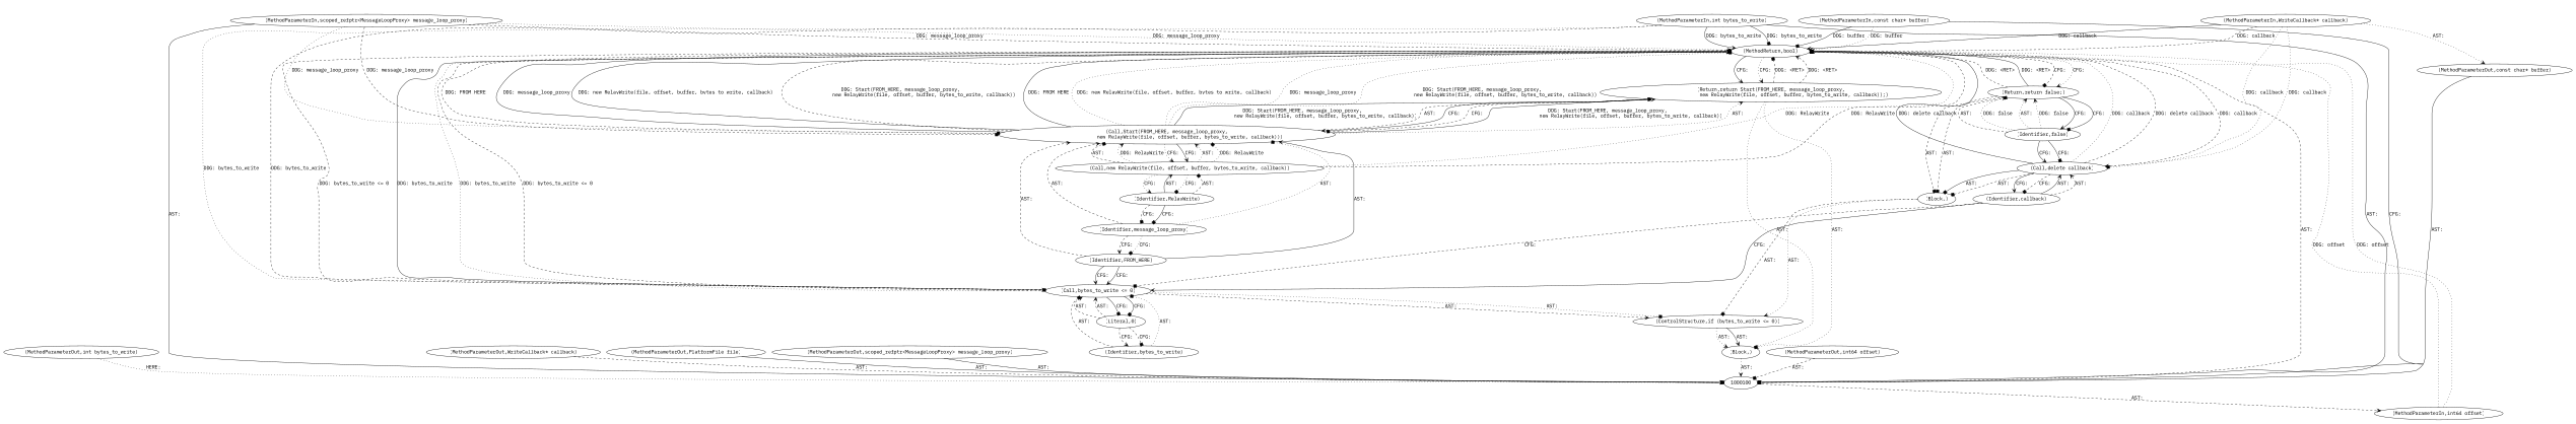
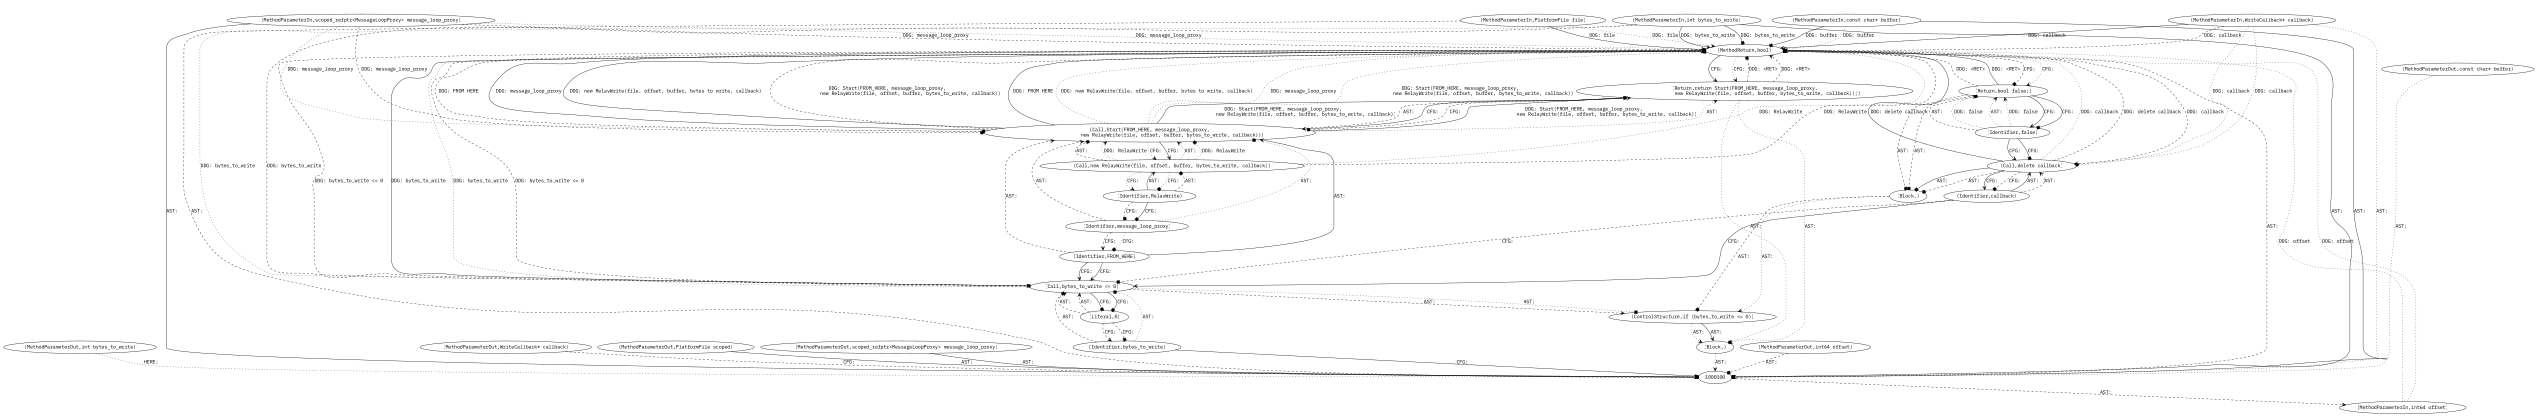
  digraph {
    fontname="IBM Plex Mono"
    node [fontname="IBM Plex Mono"]
    edge [arrowhead=vee fontname="IBM Plex Mono" style=dashed]
    n1 [label="(MethodReturn,bool)"]
-   n2 [label="(Return,return false;)"]
+   n2 [label="(Return,bool false;)"]
    n3 [label="(Return,return Start(FROM_HERE, message_loop_proxy,\n                new RelayWrite(file, offset, buffer, bytes_to_write, callback));)"]
    1000100
    n5 [label="(Identifier,false)"]
    n6 [label="(Block,)"]
    n7 [label="(Call,Start(FROM_HERE, message_loop_proxy,\n                new RelayWrite(file, offset, buffer, bytes_to_write, callback)))"]
    n8 [label="(Block,)"]
    n9 [label="(MethodParameterIn,int64 offset)"]
    n10 [label="(Call,delete callback)"]
    n11 [label="(Identifier,callback)"]
    n12 [label="(ControlStructure,if (bytes_to_write <= 0))"]
    n13 [label="(Call,new RelayWrite(file, offset, buffer, bytes_to_write, callback))"]
    n14 [label="(Identifier,RelayWrite)"]
    n15 [label="(Identifier,FROM_HERE)"]
    n16 [label="(Call,bytes_to_write <= 0)"]
    n17 [label="(Literal,0)"]
    n18 [label="(Identifier,message_loop_proxy)"]
    n19 [label="(MethodParameterIn,scoped_refptr<MessageLoopProxy> message_loop_proxy)"]
    n20 [label="(MethodParameterOut,scoped_refptr<MessageLoopProxy> message_loop_proxy)"]
-   n22 [label="(MethodParameterOut,PlatformFile file)"]
+   n21 [label="(MethodParameterIn,PlatformFile file)"]
+   n22 [label="(MethodParameterOut,PlatformFile scoped)"]
    n23 [label="(MethodParameterOut,int64 offset)"]
    n24 [label="(MethodParameterIn,const char* buffer)"]
    n25 [label="(MethodParameterOut,const char* buffer)"]
    n26 [label="(MethodParameterIn,int bytes_to_write)"]
    n27 [label="(MethodParameterOut,int bytes_to_write)"]
    n28 [label="(MethodParameterIn,WriteCallback* callback)"]
    n29 [label="(MethodParameterOut,WriteCallback* callback)"]
    n30 [label="(Identifier,bytes_to_write)"]
    n1 -> n2 [arrowhead=box label="CFG: "]
    n1 -> n2 [label="CFG: " style=dotted]
    n1 -> n3 [label="CFG: " style=solid]
    n1 -> n3 [label="CFG: " style=dotted]
    n1 -> 1000100 [arrowhead=box label="AST: "]
    n2 -> n1 [arrowhead=box label="DDG: <RET>"]
    n2 -> n1 [label="DDG: <RET>" style=solid]
    n2 -> n5 [label="CFG: " style=solid]
    n2 -> n5 [arrowhead=box label="CFG: " style=solid]
    n2 -> n6 [arrowhead=box label="AST: "]
    n2 -> n6 [arrowhead=box label="AST: "]
    n3 -> n1 [arrowhead=box label="DDG: <RET>"]
    n3 -> n1 [label="DDG: <RET>"]
    n3 -> n7 [label="CFG: " style=solid]
    n3 -> n7 [arrowhead=box label="CFG: "]
    n3 -> n8 [label="AST: " style=dotted]
    n3 -> n8 [arrowhead=box label="AST: " style=dotted]
    1000100 -> n9 [label="AST: "]
    n5 -> n2 [arrowhead=box label="AST: "]
    n5 -> n2 [label="DDG: false" style=dotted]
    n5 -> n2 [label="AST: " style=dotted]
    n5 -> n2 [label="DDG: false" style=dotted]
    n5 -> n10 [arrowhead=box label="CFG: " style=solid]
    n5 -> n10 [label="CFG: " style=solid]
    n6 -> n12 [label="AST: " style=dotted]
    n6 -> n12 [arrowhead=box label="AST: "]
    n7 -> n1 [arrowhead=box label="DDG: new RelayWrite(file, offset, buffer, bytes_to_write, callback)" style=solid]
    n7 -> n1 [label="DDG: Start(FROM_HERE, message_loop_proxy,\n                new RelayWrite(file, offset, buffer, bytes_to_write, callback))"]
    n7 -> n1 [label="DDG: FROM_HERE" style=solid]
    n7 -> n1 [arrowhead=box label="DDG: message_loop_proxy" style=dotted]
    n7 -> n1 [label="DDG: new RelayWrite(file, offset, buffer, bytes_to_write, callback)" style=dotted]
    n7 -> n1 [arrowhead=box label="DDG: Start(FROM_HERE, message_loop_proxy,\n                new RelayWrite(file, offset, buffer, bytes_to_write, callback))" style=dotted]
    n7 -> n1 [label="DDG: FROM_HERE"]
    n7 -> n1 [label="DDG: message_loop_proxy" style=solid]
    n7 -> n3 [label="AST: " style=dotted]
    n7 -> n3 [label="DDG: Start(FROM_HERE, message_loop_proxy,\n                new RelayWrite(file, offset, buffer, bytes_to_write, callback))" style=solid]
    n7 -> n3 [label="AST: "]
    n7 -> n3 [arrowhead=box label="DDG: Start(FROM_HERE, message_loop_proxy,\n                new RelayWrite(file, offset, buffer, bytes_to_write, callback))" style=solid]
    n7 -> n13 [label="CFG: " style=dotted]
    n7 -> n13 [label="CFG: " style=solid]
    n8 -> 1000100 [label="AST: " style=dotted]
    n9 -> n1 [label="DDG: offset" style=dotted]
    n9 -> n1 [arrowhead=box label="DDG: offset" style=dotted]
    n10 -> n1 [arrowhead=box label="DDG: callback" style=dotted]
    n10 -> n1 [label="DDG: delete callback"]
    n10 -> n1 [arrowhead=box label="DDG: callback"]
    n10 -> n1 [label="DDG: delete callback" style=solid]
    n10 -> n6 [arrowhead=box label="AST: "]
    n10 -> n6 [arrowhead=box label="AST: " style=solid]
    n10 -> n11 [label="CFG: " style=solid]
    n10 -> n11 [arrowhead=box label="CFG: "]
    n11 -> n10 [label="AST: " style=solid]
    n11 -> n10 [label="AST: "]
    n11 -> n16 [label="CFG: " style=solid]
    n11 -> n16 [arrowhead=box label="CFG: "]
    n12 -> n8 [label="AST: " style=dotted]
    n12 -> n8 [label="AST: " style=solid]
    n13 -> n1 [label="DDG: RelayWrite"]
    n13 -> n1 [arrowhead=box label="DDG: RelayWrite" style=dotted]
    n13 -> n7 [label="AST: " style=dotted]
    n13 -> n7 [arrowhead=box label="DDG: RelayWrite" style=dotted]
    n13 -> n7 [arrowhead=box label="AST: "]
    n13 -> n7 [label="DDG: RelayWrite" style=dotted]
    n13 -> n14 [label="CFG: " style=dotted]
    n13 -> n14 [arrowhead=box label="CFG: " style=dotted]
    n14 -> n13 [label="AST: " style=solid]
    n14 -> n13 [arrowhead=box label="AST: "]
    n14 -> n18 [arrowhead=box label="CFG: " style=solid]
    n14 -> n18 [arrowhead=box label="CFG: "]
    n15 -> n7 [label="AST: " style=solid]
    n15 -> n7 [label="AST: "]
    n15 -> n16 [label="CFG: " style=solid]
    n15 -> n16 [label="CFG: " style=solid]
    n16 -> n1 [label="DDG: bytes_to_write" style=solid]
    n16 -> n1 [arrowhead=box label="DDG: bytes_to_write <= 0"]
    n16 -> n1 [arrowhead=box label="DDG: bytes_to_write" style=dotted]
    n16 -> n1 [label="DDG: bytes_to_write <= 0"]
    n16 -> n12 [label="AST: "]
    n16 -> n12 [arrowhead=box label="AST: " style=dotted]
    n16 -> n17 [arrowhead=box label="CFG: " style=solid]
    n16 -> n17 [arrowhead=box label="CFG: " style=solid]
    n17 -> n16 [label="AST: "]
    n17 -> n16 [label="AST: "]
    n17 -> n30 [label="CFG: "]
    n17 -> n30 [arrowhead=box label="CFG: "]
    n18 -> n7 [label="AST: "]
    n18 -> n7 [arrowhead=box label="AST: " style=dotted]
    n18 -> n15 [label="CFG: "]
    n18 -> n15 [arrowhead=box label="CFG: " style=dotted]
    n19 -> n1 [label="DDG: message_loop_proxy" style=dotted]
    n19 -> n1 [arrowhead=box label="DDG: message_loop_proxy"]
    n19 -> 1000100 [label="AST: " style=solid]
    n19 -> n7 [arrowhead=box label="DDG: message_loop_proxy" style=dotted]
    n19 -> n7 [arrowhead=box label="DDG: message_loop_proxy"]
    n20 -> 1000100 [label="AST: " style=solid]
+   n21 -> n1 [label="DDG: file" style=dotted]
+   n21 -> n1 [label="DDG: file" style=solid]
+   n21 -> 1000100 [label="AST: "]
    n22 -> 1000100 [label="AST: " style=solid]
    n23 -> 1000100 [arrowhead=box label="AST: "]
    n24 -> n1 [label="DDG: buffer" style=dotted]
    n24 -> n1 [arrowhead=box label="DDG: buffer" style=solid]
-   n24 -> 1000100 [arrowhead=box label="CFG: " style=solid]
-   n25 -> 1000100 [label="AST: " style=solid]
+   n24 -> 1000100 [arrowhead=box label="AST: " style=solid]
+   n25 -> 1000100 [label="AST: " style=dotted]
    n26 -> n1 [arrowhead=box label="DDG: bytes_to_write" style=solid]
    n26 -> n1 [label="DDG: bytes_to_write" style=solid]
    n26 -> 1000100 [arrowhead=box label="AST: " style=solid]
    n26 -> n16 [arrowhead=box label="DDG: bytes_to_write"]
    n26 -> n16 [label="DDG: bytes_to_write" style=dotted]
    n27 -> 1000100 [arrowhead=box label="HERE: " style=dotted]
    n28 -> n1 [label="DDG: callback"]
    n28 -> n1 [label="DDG: callback" style=solid]
-   n28 -> n25 [label="AST: " style=dotted]
+   n28 -> 1000100 [label="AST: " style=dotted]
    n28 -> n10 [arrowhead=box label="DDG: callback" style=dotted]
    n28 -> n10 [label="DDG: callback" style=dotted]
-   n29 -> 1000100 [arrowhead=box label="AST: "]
+   n29 -> 1000100 [arrowhead=box label="CFG: "]
+   n30 -> 1000100 [label="CFG: " style=solid]
    n30 -> n16 [arrowhead=box label="AST: "]
    n30 -> n16 [arrowhead=box label="AST: " style=dotted]
  }
